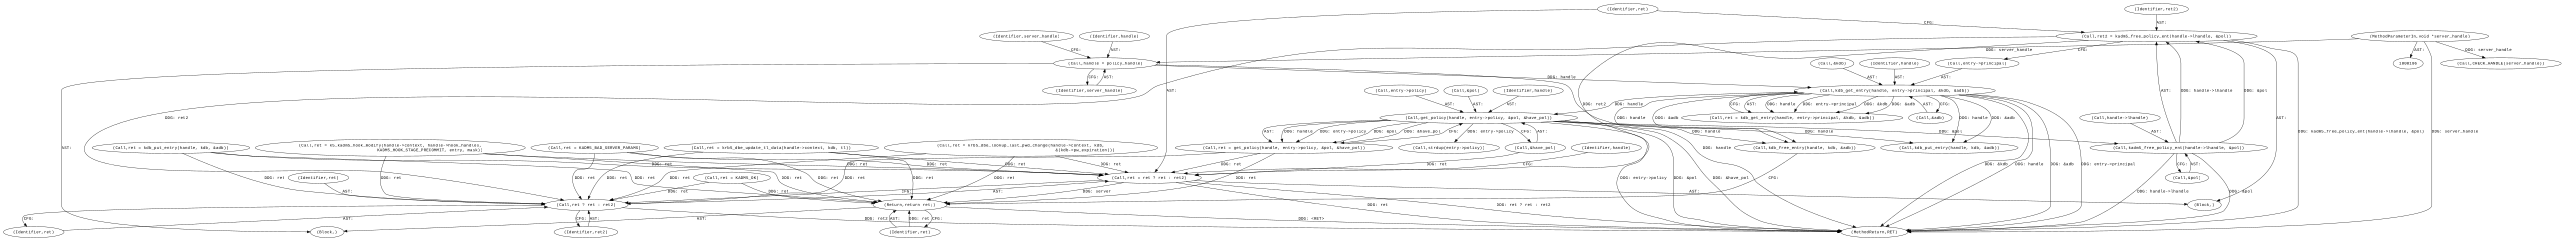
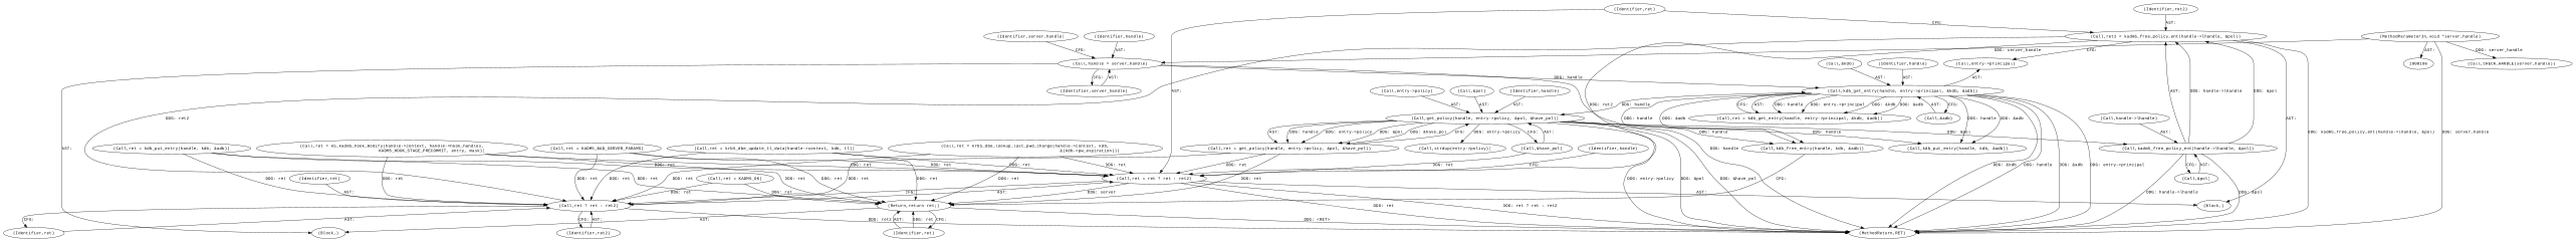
  digraph {
    fontname="Liberation Mono"
    node [fontname="Liberation Mono"]
    edge [fontname="Liberation Mono"]
    n1 [label="(Call,ret2 = kadm5_free_policy_ent(handle->lhandle, &pol))"]
    n2 [label="(Call,ret = ret ? ret : ret2)"]
    n3 [label="(Call,ret ? ret : ret2)"]
    n4 [label="(MethodReturn,RET)"]
    n5 [label="(Block,)"]
    n6 [label="(Call,entry->principal)"]
    n7 [label="(Call,kadm5_free_policy_ent(handle->lhandle, &pol))"]
    n8 [label="(Call,&pol)"]
    n9 [label="(Return,return ret;)"]
    n10 [label="(Identifier,ret)"]
    n11 [label="(Identifier,ret2)"]
    n12 [label="(Call,get_policy(handle, entry->policy, &pol, &have_pol))"]
    n13 [label="(Call,&have_pol)"]
    n14 [label="(Call,ret = get_policy(handle, entry->policy, &pol, &have_pol))"]
    n15 [label="(Call,strdup(entry->policy))"]
    n16 [label="(Call,kdb_put_entry(handle, kdb, &adb))"]
    n17 [label="(Call,kdb_free_entry(handle, kdb, &adb))"]
    n18 [label="(Call,kdb_get_entry(handle, entry->principal, &kdb, &adb))"]
    n19 [label="(Call,ret = kdb_get_entry(handle, entry->principal, &kdb, &adb))"]
    n20 [label="(Call,&adb)"]
-   n21 [label="(Call,handle = policy_handle)"]
+   n21 [label="(Call,handle = server_handle)"]
    n22 [label="(Identifier,server_handle)"]
    n23 [label="(Block,)"]
    n24 [label="(MethodParameterIn,void *server_handle)"]
    n25 [label="(Call,CHECK_HANDLE(server_handle))"]
    1000106
    n27 [label="(Identifier,ret)"]
    n28 [label="(Call,ret = krb5_dbe_lookup_last_pwd_change(handle->context, kdb,\n                                                  &(kdb->pw_expiration)))"]
    n29 [label="(Identifier,handle)"]
    n30 [label="(Call,ret = kdb_put_entry(handle, kdb, &adb))"]
    n31 [label="(Call,entry->policy)"]
    n32 [label="(Call,&pol)"]
    n33 [label="(Identifier,ret2)"]
    n34 [label="(Identifier,handle)"]
    n35 [label="(Identifier,handle)"]
    n36 [label="(Identifier,server_handle)"]
    n37 [label="(Call,ret = k5_kadm5_hook_modify(handle->context, handle->hook_handles,\n                               KADM5_HOOK_STAGE_PRECOMMIT, entry, mask))"]
    n38 [label="(Identifier,ret)"]
    n39 [label="(Call,&kdb)"]
    n40 [label="(Call,handle->lhandle)"]
    n41 [label="(Identifier,ret)"]
    n42 [label="(Identifier,handle)"]
    n43 [label="(Call,ret = KADM5_OK)"]
    n44 [label="(Call,ret = KADM5_BAD_SERVER_PARAMS)"]
    n45 [label="(Call,ret = krb5_dbe_update_tl_data(handle->context, kdb, tl))"]
    n1 -> n2 [label="DDG: ret2"]
    n1 -> n3 [label="DDG: ret2"]
    n1 -> n4 [label="DDG: kadm5_free_policy_ent(handle->lhandle, &pol)"]
    n1 -> n5 [label="AST: "]
    n1 -> n6 [label="CFG: "]
    n2 -> n3 [label="CFG: "]
    n2 -> n4 [label="DDG: ret"]
    n2 -> n4 [label="DDG: ret ? ret : ret2"]
    n2 -> n5 [label="AST: "]
    n2 -> n9 [label="DDG: server"]
    n3 -> n2 [label="AST: "]
    n3 -> n4 [label="DDG: ret2"]
    n3 -> n10 [label="CFG: "]
    n3 -> n11 [label="CFG: "]
-   n6 -> n18 [label="AST: "]
+   n18 -> n6 [label="AST: "]
    n7 -> n1 [label="AST: "]
    n7 -> n1 [label="DDG: handle->lhandle"]
    n7 -> n1 [label="DDG: &pol"]
    n7 -> n4 [label="DDG: &pol"]
    n7 -> n4 [label="DDG: handle->lhandle"]
    n7 -> n8 [label="CFG: "]
    n8 -> n7 [label="AST: "]
    n9 -> n4 [label="DDG: <RET>"]
    n9 -> n23 [label="AST: "]
    n9 -> n27 [label="CFG: "]
    n10 -> n3 [label="AST: "]
    n11 -> n3 [label="AST: "]
    n12 -> n4 [label="DDG: entry->policy"]
    n12 -> n4 [label="DDG: &pol"]
    n12 -> n4 [label="DDG: &have_pol"]
    n12 -> n7 [label="DDG: &pol"]
    n12 -> n13 [label="CFG: "]
    n12 -> n14 [label="AST: "]
    n12 -> n14 [label="DDG: handle"]
    n12 -> n14 [label="DDG: entry->policy"]
    n12 -> n14 [label="DDG: &pol"]
    n12 -> n14 [label="DDG: &have_pol"]
    n12 -> n15 [label="DDG: entry->policy"]
    n12 -> n16 [label="DDG: handle"]
    n12 -> n17 [label="DDG: handle"]
    n13 -> n2 [label="DDG: ret"]
    n13 -> n12 [label="AST: "]
    n14 -> n2 [label="DDG: ret"]
    n14 -> n3 [label="DDG: ret"]
    n14 -> n9 [label="DDG: ret"]
    n14 -> n12 [label="CFG: "]
    n17 -> n9 [label="CFG: "]
    n18 -> n4 [label="DDG: &kdb"]
    n18 -> n4 [label="DDG: handle"]
    n18 -> n4 [label="DDG: &adb"]
    n18 -> n4 [label="DDG: entry->principal"]
    n18 -> n12 [label="DDG: handle"]
    n18 -> n16 [label="DDG: handle"]
    n18 -> n16 [label="DDG: &adb"]
    n18 -> n17 [label="DDG: handle"]
    n18 -> n17 [label="DDG: &adb"]
    n18 -> n19 [label="AST: "]
    n18 -> n19 [label="DDG: handle"]
    n18 -> n19 [label="DDG: entry->principal"]
    n18 -> n19 [label="DDG: &kdb"]
    n18 -> n19 [label="DDG: &adb"]
    n18 -> n20 [label="CFG: "]
    n19 -> n18 [label="CFG: "]
    n20 -> n18 [label="AST: "]
    n21 -> n4 [label="DDG: handle"]
    n21 -> n18 [label="DDG: handle"]
    n21 -> n22 [label="CFG: "]
    n21 -> n23 [label="AST: "]
    n22 -> n21 [label="AST: "]
    n24 -> n4 [label="DDG: server_handle"]
    n24 -> n21 [label="DDG: server_handle"]
    n24 -> n25 [label="DDG: server_handle"]
    n24 -> 1000106 [label="AST: "]
    n27 -> n9 [label="AST: "]
    n27 -> n9 [label="DDG: ret"]
    n28 -> n2 [label="DDG: ret"]
    n28 -> n3 [label="DDG: ret"]
    n28 -> n9 [label="DDG: ret"]
    n29 -> n2 [label="CFG: "]
    n30 -> n2 [label="DDG: ret"]
    n30 -> n3 [label="DDG: ret"]
    n30 -> n9 [label="DDG: ret"]
    n31 -> n12 [label="AST: "]
    n32 -> n12 [label="AST: "]
    n33 -> n1 [label="AST: "]
    n34 -> n21 [label="AST: "]
    n35 -> n12 [label="AST: "]
    n36 -> n21 [label="CFG: "]
    n37 -> n2 [label="DDG: ret"]
    n37 -> n3 [label="DDG: ret"]
    n37 -> n9 [label="DDG: ret"]
    n38 -> n3 [label="AST: "]
    n39 -> n18 [label="AST: "]
    n40 -> n7 [label="AST: "]
    n41 -> n1 [label="CFG: "]
    n41 -> n2 [label="AST: "]
    n42 -> n18 [label="AST: "]
    n43 -> n3 [label="DDG: ret"]
    n43 -> n9 [label="DDG: ret"]
    n44 -> n2 [label="DDG: ret"]
    n44 -> n3 [label="DDG: ret"]
    n44 -> n9 [label="DDG: ret"]
    n45 -> n2 [label="DDG: ret"]
    n45 -> n3 [label="DDG: ret"]
    n45 -> n9 [label="DDG: ret"]
  }
